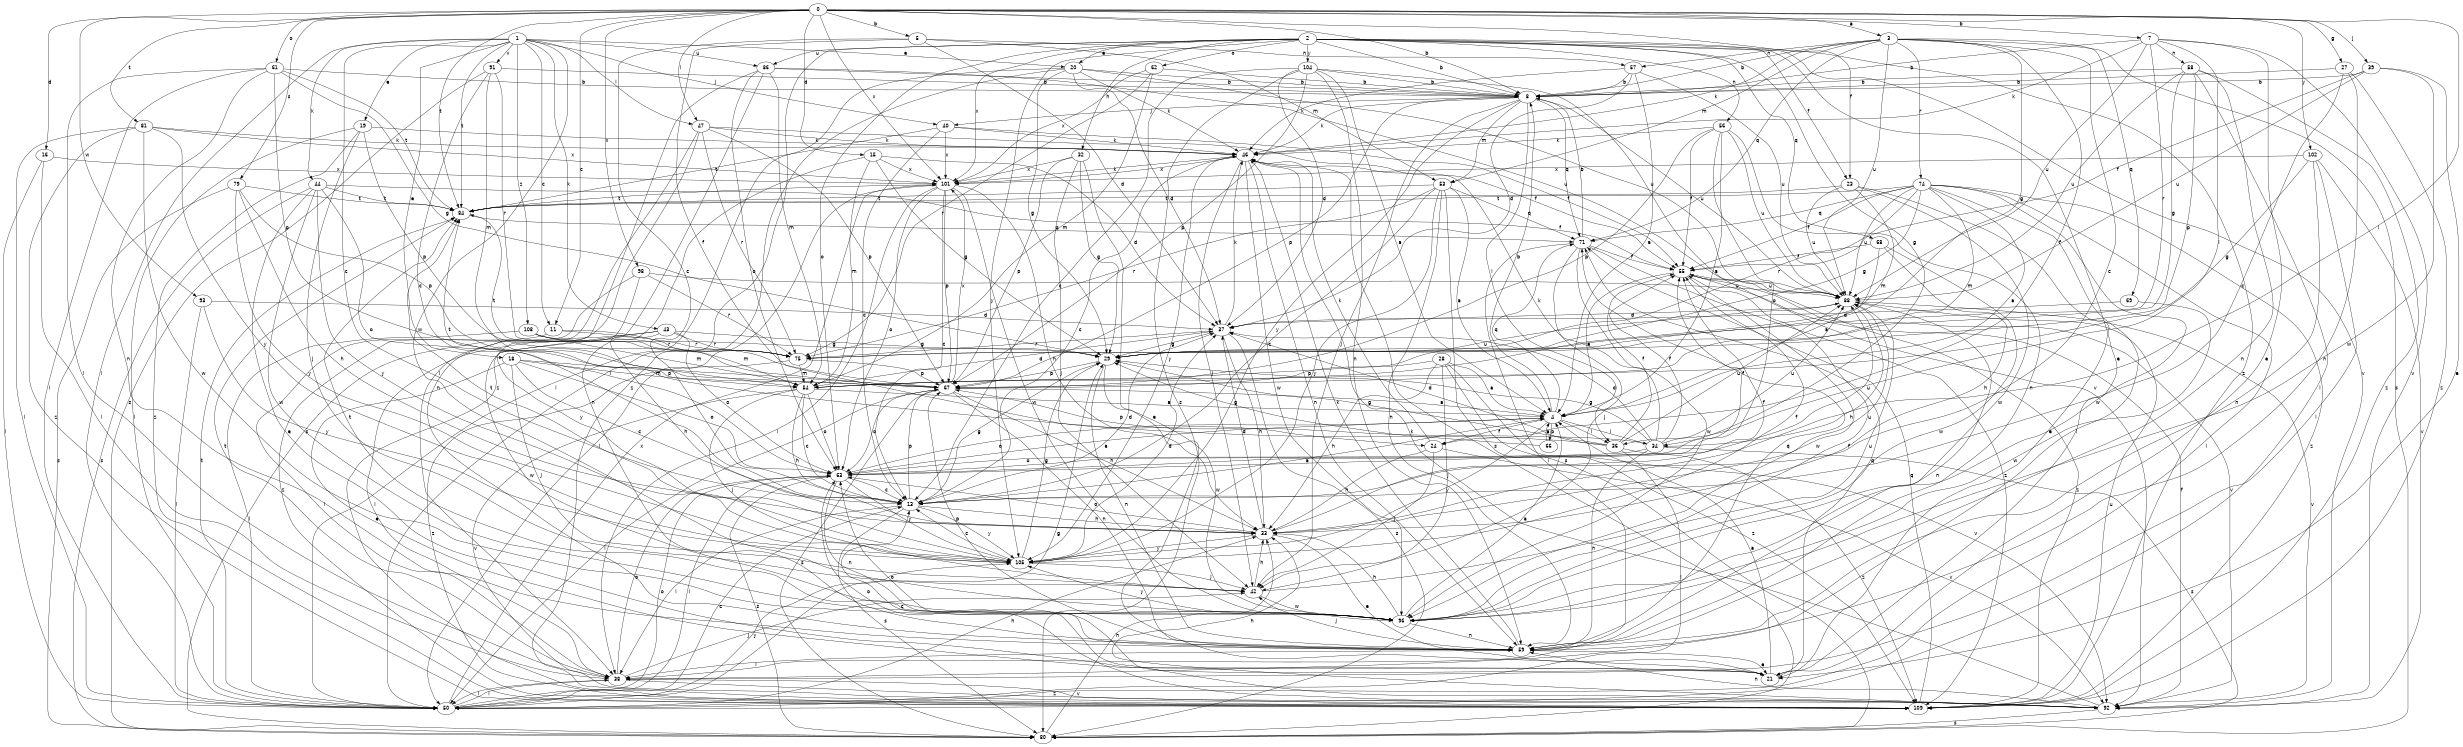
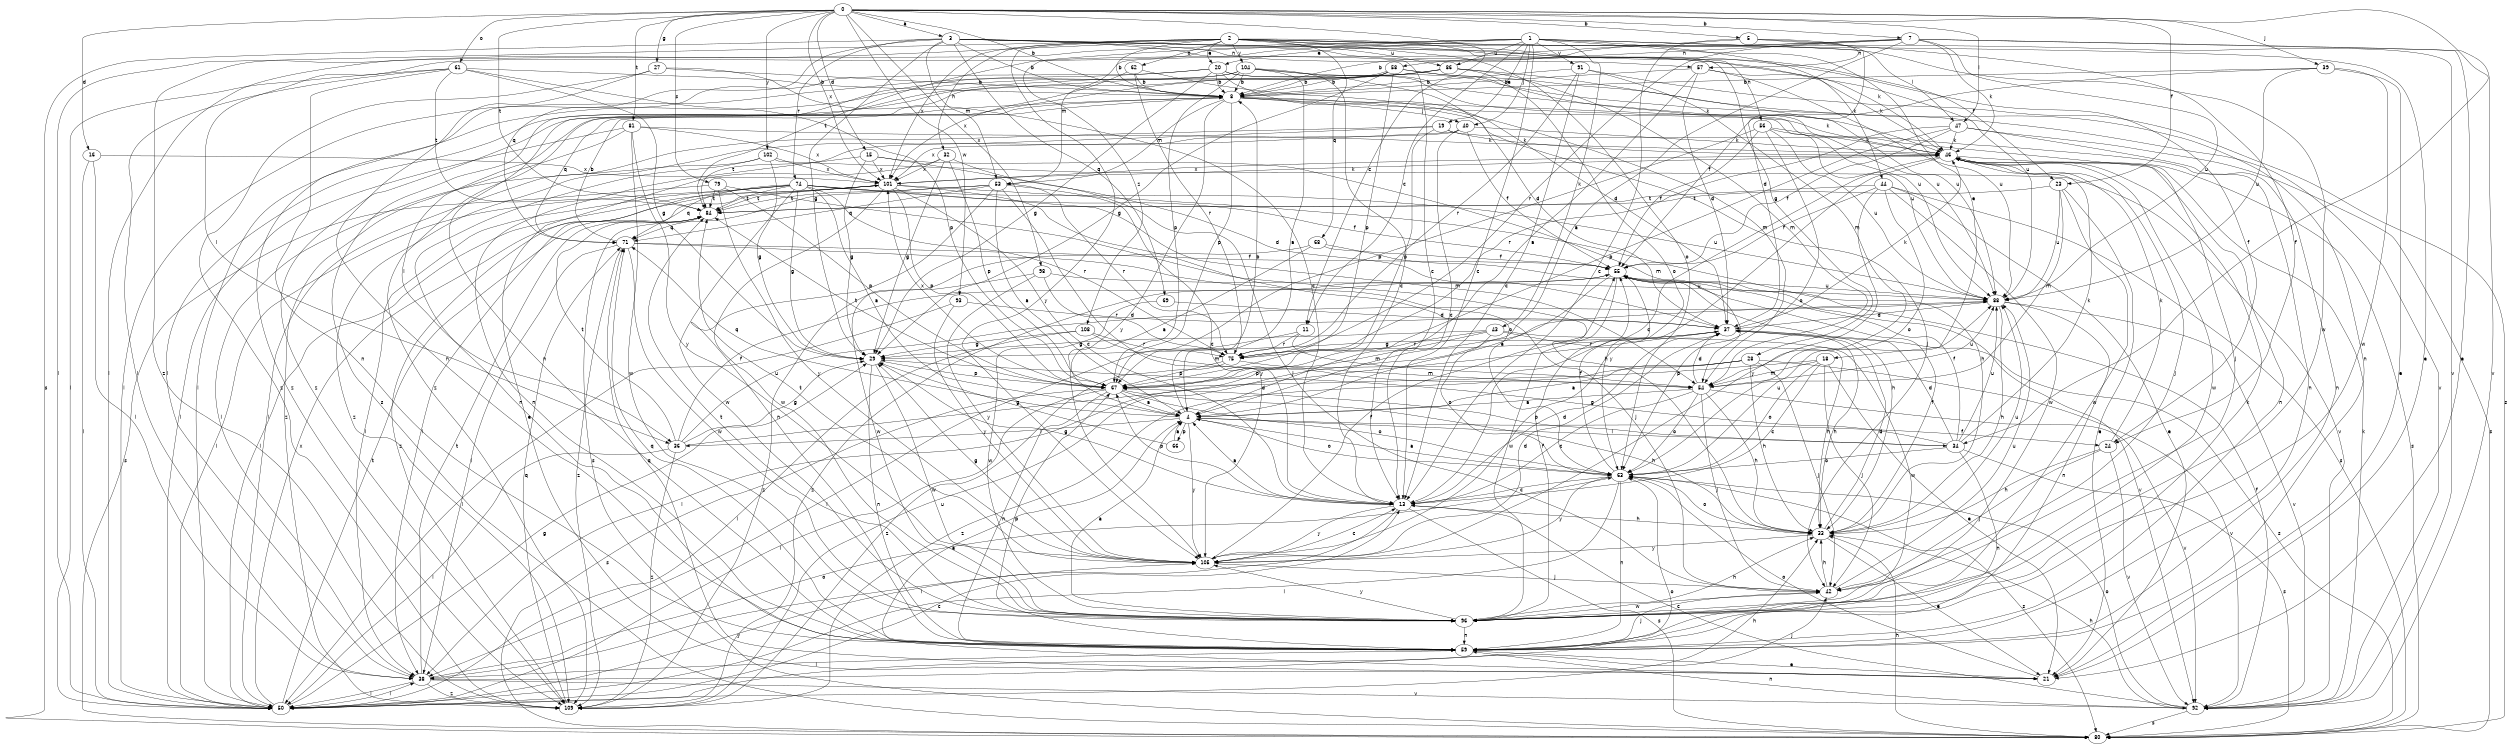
  strict digraph {
    fontname="DejaVu Sans"
    node [fontname="DejaVu Sans"]
    edge [fontname="DejaVu Sans"]
    0
    3
    5
    7
    8
    11
    15
    16
    23
    27
    34
    39
    47
    61
    79
    81
    84
    93
    98
    101
    102
    13
    24
    29
    46
    53
    57
    69
    71
    74
    80
    88
    n33 [label=37]
    21
    92
    36
    58
    75
    40
    105
    42
    67
    38
    54
    59
    50
    96
    109
    63
    n50 [label=55]
    33
    1
    18
    19
    20
    43
    44
    86
    91
    108
    4
    2
    28
    32
    56
    62
    68
    104
    66
    0 -> 3 [label=a]
    0 -> 5 [label=b]
    0 -> 7 [label=b]
    0 -> 8 [label=b]
    0 -> 11 [label=c]
    0 -> 15 [label=d]
    0 -> 16 [label=d]
    0 -> 23 [label=f]
    0 -> 27 [label=g]
    0 -> 34 [label=i]
    0 -> 39 [label=j]
    0 -> 47 [label=l]
    0 -> 61 [label=o]
    0 -> 79 [label=s]
    0 -> 81 [label=t]
    0 -> 84 [label=t]
    0 -> 93 [label=w]
    0 -> 98 [label=x]
    0 -> 101 [label=x]
    0 -> 102 [label=y]
    3 -> 8 [label=b]
    3 -> 13 [label=c]
    3 -> 24 [label=f]
    3 -> 29 [label=g]
    3 -> 46 [label=k]
    3 -> 53 [label=m]
    3 -> 57 [label=n]
    3 -> 69 [label=q]
    3 -> 71 [label=q]
    3 -> 74 [label=r]
    3 -> 80 [label=s]
    3 -> 88 [label=u]
    5 -> 13 [label=c]
    5 -> 24 [label=f]
    5 -> 53 [label=m]
    5 -> 57 [label=n]
    5 -> n33 [label=d]
    7 -> 8 [label=b]
    7 -> 46 [label=k]
    7 -> 88 [label=u]
    7 -> 21 [label=e]
    7 -> 92 [label=v]
    7 -> 36 [label=i]
    7 -> 58 [label=n]
    7 -> 75 [label=r]
    8 -> 46 [label=k]
    8 -> 53 [label=m]
    8 -> 71 [label=q]
    8 -> 88 [label=u]
    8 -> 36 [label=i]
    8 -> 40 [label=j]
    8 -> 105 [label=y]
    8 -> 42 [label=j]
    8 -> 67 [label=p]
    11 -> 75 [label=r]
    11 -> 38 [label=i]
    11 -> 54 [label=m]
    15 -> 101 [label=x]
    15 -> 29 [label=g]
    15 -> n33 [label=d]
    15 -> 54 [label=m]
    15 -> 59 [label=n]
    16 -> 101 [label=x]
    16 -> 38 [label=i]
    16 -> 50 [label=l]
    23 -> 84 [label=t]
    23 -> 88 [label=u]
    23 -> 21 [label=e]
    23 -> 54 [label=m]
    23 -> 96 [label=w]
    27 -> 8 [label=b]
    27 -> 13 [label=c]
    27 -> 59 [label=n]
    27 -> 109 [label=z]
    34 -> 29 [label=g]
    34 -> 46 [label=k]
    34 -> 80 [label=s]
    34 -> 88 [label=u]
    34 -> n33 [label=d]
    34 -> 67 [label=p]
    34 -> 59 [label=n]
    34 -> 63 [label=o]
    34 -> n50 [label=f]
    39 -> 8 [label=b]
    39 -> 88 [label=u]
    39 -> 21 [label=e]
    39 -> 96 [label=w]
    39 -> n50 [label=f]
    47 -> 46 [label=k]
    47 -> 80 [label=s]
    47 -> 75 [label=r]
    47 -> 67 [label=p]
    47 -> 59 [label=n]
    47 -> n50 [label=f]
    61 -> 8 [label=b]
    61 -> 84 [label=t]
    61 -> 29 [label=g]
    61 -> 67 [label=p]
    61 -> 38 [label=i]
    61 -> 59 [label=n]
    61 -> 50 [label=l]
    79 -> 84 [label=t]
    79 -> 80 [label=s]
    79 -> 105 [label=y]
    79 -> 67 [label=p]
    79 -> 33 [label=h]
    81 -> 101 [label=x]
    81 -> 46 [label=k]
    81 -> 105 [label=y]
    81 -> 50 [label=l]
    81 -> 96 [label=w]
    81 -> 109 [label=z]
    84 -> 71 [label=q]
    93 -> n33 [label=d]
    93 -> 105 [label=y]
    93 -> 50 [label=l]
    98 -> 88 [label=u]
    98 -> 75 [label=r]
    98 -> 105 [label=y]
    98 -> 109 [label=z]
    101 -> 84 [label=t]
    101 -> 13 [label=c]
    101 -> 46 [label=k]
    101 -> 67 [label=p]
    101 -> 38 [label=i]
    101 -> 50 [label=l]
    101 -> 96 [label=w]
    101 -> 63 [label=o]
    101 -> 33 [label=h]
    102 -> 101 [label=x]
    102 -> 29 [label=g]
    102 -> 92 [label=v]
    102 -> 38 [label=i]
    102 -> 59 [label=n]
    13 -> 29 [label=g]
    13 -> 80 [label=s]
    13 -> n33 [label=d]
    13 -> 105 [label=y]
    13 -> 67 [label=p]
    13 -> 38 [label=i]
    13 -> 33 [label=h]
    13 -> 4 [label=a]
    24 -> 46 [label=k]
    24 -> 92 [label=v]
    24 -> 42 [label=j]
    24 -> 33 [label=h]
    29 -> 67 [label=p]
    29 -> 59 [label=n]
    29 -> 96 [label=w]
    46 -> 101 [label=x]
    46 -> 13 [label=c]
    46 -> 80 [label=s]
    46 -> 105 [label=y]
    46 -> 42 [label=j]
    46 -> 59 [label=n]
    46 -> 96 [label=w]
    53 -> 84 [label=t]
    53 -> 13 [label=c]
    53 -> 71 [label=q]
    53 -> 80 [label=s]
    53 -> 75 [label=r]
    53 -> 105 [label=y]
    53 -> 59 [label=n]
    53 -> 4 [label=a]
    57 -> 8 [label=b]
    57 -> 46 [label=k]
    57 -> 88 [label=u]
    57 -> n33 [label=d]
    57 -> 4 [label=a]
    69 -> n33 [label=d]
    69 -> 96 [label=w]
    71 -> 8 [label=b]
    71 -> 42 [label=j]
    71 -> 38 [label=i]
    71 -> 96 [label=w]
    71 -> 109 [label=z]
    71 -> n50 [label=f]
    74 -> 84 [label=t]
    74 -> 29 [label=g]
    74 -> 71 [label=q]
    74 -> 88 [label=u]
    74 -> 75 [label=r]
    74 -> 38 [label=i]
    74 -> 54 [label=m]
    74 -> 50 [label=l]
    74 -> 96 [label=w]
    74 -> 109 [label=z]
    74 -> n50 [label=f]
    74 -> 4 [label=a]
    80 -> 33 [label=h]
    88 -> n33 [label=d]
    88 -> 92 [label=v]
    88 -> 59 [label=n]
    88 -> 33 [label=h]
    n33 -> 29 [label=g]
    n33 -> 46 [label=k]
    n33 -> 80 [label=s]
    n33 -> 75 [label=r]
    n33 -> 33 [label=h]
    21 -> 71 [label=q]
    21 -> 63 [label=o]
    21 -> 4 [label=a]
    92 -> 13 [label=c]
    92 -> 46 [label=k]
    92 -> 80 [label=s]
    92 -> 59 [label=n]
    92 -> 63 [label=o]
    92 -> n50 [label=f]
    92 -> 33 [label=h]
    36 -> 84 [label=t]
    36 -> 29 [label=g]
    36 -> 88 [label=u]
    36 -> n33 [label=d]
    36 -> 50 [label=l]
    36 -> 109 [label=z]
    36 -> n50 [label=f]
    58 -> 8 [label=b]
    58 -> 29 [label=g]
    58 -> 88 [label=u]
    58 -> 67 [label=p]
    58 -> 59 [label=n]
    58 -> 50 [label=l]
    58 -> 109 [label=z]
    75 -> 67 [label=p]
    75 -> 54 [label=m]
    75 -> 109 [label=z]
    40 -> 84 [label=t]
    40 -> 101 [label=x]
    40 -> 13 [label=c]
    40 -> 46 [label=k]
    40 -> n50 [label=f]
    105 -> 84 [label=t]
    105 -> 13 [label=c]
    105 -> 29 [label=g]
    105 -> n33 [label=d]
    105 -> 42 [label=j]
    105 -> n50 [label=f]
    42 -> 88 [label=u]
    42 -> 96 [label=w]
    42 -> 33 [label=h]
    67 -> 84 [label=t]
    67 -> 101 [label=x]
    67 -> 80 [label=s]
    67 -> 59 [label=n]
    67 -> 50 [label=l]
    67 -> 63 [label=o]
    67 -> 33 [label=h]
    67 -> 4 [label=a]
    38 -> 84 [label=t]
    38 -> 92 [label=v]
    38 -> 42 [label=j]
    38 -> 50 [label=l]
    38 -> 109 [label=z]
    38 -> 63 [label=o]
    54 -> 13 [label=c]
    54 -> 88 [label=u]
    54 -> n33 [label=d]
    54 -> 92 [label=v]
    54 -> 42 [label=j]
    54 -> 63 [label=o]
    54 -> 33 [label=h]
    54 -> 4 [label=a]
    59 -> 46 [label=k]
    59 -> 71 [label=q]
    59 -> 21 [label=e]
    59 -> 42 [label=j]
    59 -> 67 [label=p]
    59 -> 38 [label=i]
    50 -> 84 [label=t]
    50 -> 101 [label=x]
    50 -> 13 [label=c]
    50 -> 29 [label=g]
    50 -> 105 [label=y]
    50 -> 38 [label=i]
    50 -> 63 [label=o]
    50 -> 33 [label=h]
    96 -> 84 [label=t]
    96 -> 105 [label=y]
    96 -> 59 [label=n]
    96 -> n50 [label=f]
    96 -> 33 [label=h]
    96 -> 4 [label=a]
    109 -> 71 [label=q]
    109 -> 88 [label=u]
    63 -> 13 [label=c]
    63 -> 80 [label=s]
    63 -> 88 [label=u]
    63 -> 105 [label=y]
    63 -> 59 [label=n]
    63 -> 50 [label=l]
    63 -> n50 [label=f]
    63 -> 4 [label=a]
    n50 -> 88 [label=u]
    n50 -> 92 [label=v]
    n50 -> 96 [label=w]
    n50 -> 109 [label=z]
    n50 -> 4 [label=a]
    33 -> 88 [label=u]
    33 -> n33 [label=d]
    33 -> 21 [label=e]
    33 -> 105 [label=y]
    33 -> 63 [label=o]
    33 -> n50 [label=f]
    1 -> 11 [label=c]
    1 -> 47 [label=l]
    1 -> 84 [label=t]
    1 -> 13 [label=c]
    1 -> 40 [label=j]
    1 -> 50 [label=l]
    1 -> 96 [label=w]
    1 -> 18 [label=e]
    1 -> 19 [label=e]
    1 -> 20 [label=e]
    1 -> 43 [label=k]
    1 -> 44 [label=k]
    1 -> 86 [label=u]
    1 -> 91 [label=v]
    1 -> 108 [label=z]
    18 -> 13 [label=c]
    18 -> 21 [label=e]
    18 -> 42 [label=j]
    18 -> 67 [label=p]
    18 -> 54 [label=m]
    18 -> 63 [label=o]
    19 -> 46 [label=k]
    19 -> 42 [label=j]
    19 -> 67 [label=p]
    19 -> 50 [label=l]
    19 -> 109 [label=z]
    20 -> 8 [label=b]
    20 -> 29 [label=g]
    20 -> 46 [label=k]
    20 -> 88 [label=u]
    20 -> n33 [label=d]
    20 -> 50 [label=l]
    20 -> 109 [label=z]
    43 -> 29 [label=g]
    43 -> 75 [label=r]
    43 -> 38 [label=i]
    43 -> 96 [label=w]
    43 -> 63 [label=o]
    43 -> 33 [label=h]
    44 -> 84 [label=t]
    44 -> 80 [label=s]
    44 -> 21 [label=e]
    44 -> 105 [label=y]
    44 -> 96 [label=w]
    44 -> 63 [label=o]
    44 -> n50 [label=f]
    86 -> 8 [label=b]
    86 -> 88 [label=u]
    86 -> 38 [label=i]
    86 -> 54 [label=m]
    86 -> 109 [label=z]
    86 -> 63 [label=o]
    91 -> 8 [label=b]
    91 -> 13 [label=c]
    91 -> 80 [label=s]
    91 -> 75 [label=r]
    91 -> 54 [label=m]
    108 -> 29 [label=g]
    108 -> 75 [label=r]
    108 -> 54 [label=m]
    108 -> 50 [label=l]
    4 -> 8 [label=b]
    4 -> 34 [label=i]
    4 -> 24 [label=f]
    4 -> 71 [label=q]
    4 -> 36 [label=i]
    4 -> 105 [label=y]
    4 -> 63 [label=o]
    4 -> 66 [label=p]
    2 -> 8 [label=b]
    2 -> 23 [label=f]
    2 -> 101 [label=x]
    2 -> 21 [label=e]
    2 -> 92 [label=v]
    2 -> 105 [label=y]
    2 -> 50 [label=l]
    2 -> 109 [label=z]
    2 -> 63 [label=o]
    2 -> 20 [label=e]
    2 -> 86 [label=u]
-   2 -> 34 [label=g]
+   2 -> 28 [label=g]
    2 -> 32 [label=h]
    2 -> 56 [label=n]
    2 -> 62 [label=o]
    2 -> 68 [label=q]
    2 -> 104 [label=y]
    28 -> 92 [label=v]
    28 -> 42 [label=j]
    28 -> 67 [label=p]
    28 -> 109 [label=z]
    28 -> 33 [label=h]
    28 -> 4 [label=a]
    32 -> 101 [label=x]
    32 -> 29 [label=g]
    32 -> 21 [label=e]
    32 -> 42 [label=j]
    32 -> 67 [label=p]
    56 -> 46 [label=k]
    56 -> 88 [label=u]
    56 -> 67 [label=p]
    56 -> 59 [label=n]
    56 -> 63 [label=o]
    56 -> n50 [label=f]
-   56 -> 4 [label=a]
+   7 -> 4 [label=a]
    62 -> 8 [label=b]
    62 -> 101 [label=x]
    62 -> 75 [label=r]
    62 -> 54 [label=m]
    68 -> 96 [label=w]
    68 -> n50 [label=f]
    68 -> 33 [label=h]
    68 -> 4 [label=a]
    104 -> 8 [label=b]
    104 -> 13 [label=c]
    104 -> 80 [label=s]
    104 -> n33 [label=d]
    104 -> 92 [label=v]
    104 -> 67 [label=p]
    104 -> 59 [label=n]
    104 -> 4 [label=a]
    66 -> 29 [label=g]
    66 -> 4 [label=a]
  }
